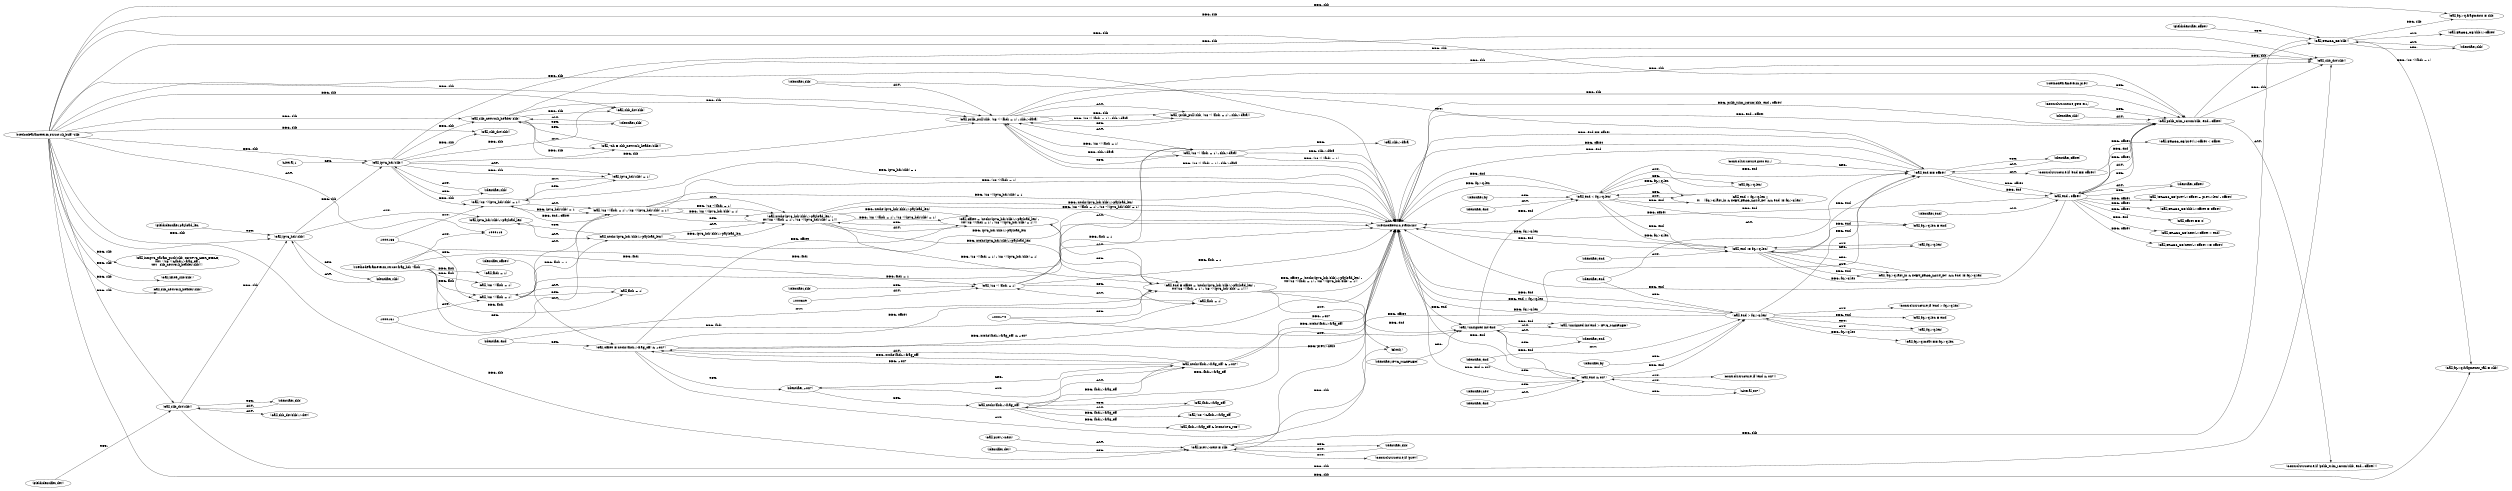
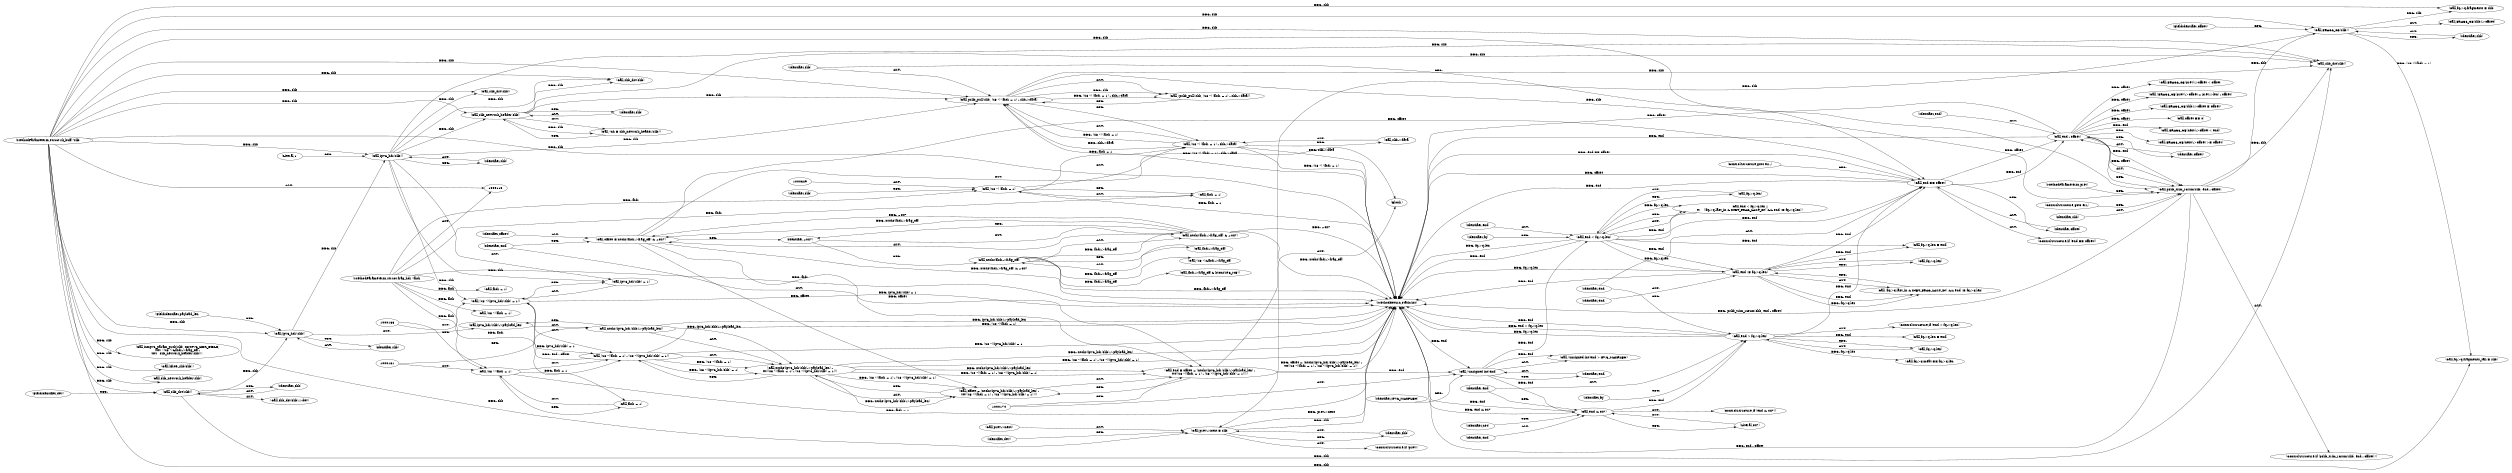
  digraph {
    rankdir=LR
    n1 [label="(Call,prev->next = skb)"]
    n2 [label="(MethodReturn,static int)"]
    n3 [label="(Identifier,skb)"]
    n4 [label="(ControlStructure,if (prev))"]
    n5 [label="(Call,(unsigned int)end)"]
    n6 [label="(Call,FRAG6_CB(skb))"]
    n7 [label="(Call,fq->q.fragments = skb)"]
    n8 [label="(Call,FRAG6_CB(skb)->offset)"]
    n9 [label="(Identifier,skb)"]
    n10 [label="(Call,fq->q.fragments_tail = skb)"]
    n11 [label="(Call,pskb_trim_rcsum(skb, end - offset))"]
    n12 [label="(Call,end - offset)"]
    n13 [label="(Call,skb_dst(skb))"]
    n14 [label="(ControlStructure,if (pskb_trim_rcsum(skb, end - offset)))"]
    n15 [label="(Call,FRAG6_CB(prev)->offset < offset)"]
    n16 [label="(Call,(FRAG6_CB(prev)->offset + prev->len) - offset)"]
    n17 [label="(Call,FRAG6_CB(skb)->offset = offset)"]
    n18 [label="(Call,offset == 0)"]
    n19 [label="(Call,FRAG6_CB(next)->offset < end)"]
    n20 [label="(Call,FRAG6_CB(next)->offset >= offset)"]
    n21 [label="(Identifier,offset)"]
    n22 [label="(Call,pskb_pull(skb, (u8 *) (fhdr + 1) - skb->data))"]
    n23 [label="(Call,(u8 *) (fhdr + 1) - skb->data)"]
    n24 [label="(Call,!pskb_pull(skb, (u8 *) (fhdr + 1) - skb->data))"]
    n25 [label="(Call,skb->data)"]
    n26 [label="(Call,skb_network_header(skb))"]
    n27 [label="(Call,skb_dst(skb))"]
    n28 [label="(Call,*nh = skb_network_header(skb))"]
    n29 [label="(Identifier,skb)"]
    n30 [label="(Call,ipv6_hdr(skb))"]
    n31 [label="(Call,(u8 *)(ipv6_hdr(skb) + 1))"]
    n32 [label="(Identifier,skb)"]
    n33 [label="(Call,ipv6_hdr(skb) + 1)"]
    n34 [label="(Call,skb_dst(skb))"]
    n35 [label="(Call,(u8 *)(fhdr + 1) - (u8 *)(ipv6_hdr(skb) + 1))"]
    n36 [label="(Call,ipv6_hdr(skb))"]
    n37 [label="(Call,ipv6_hdr(skb)->payload_len)"]
    n38 [label="(Identifier,skb)"]
    n39 [label="(Call,ntohs(ipv6_hdr(skb)->payload_len))"]
    n40 [label="(Call,skb_dst(skb))"]
    n41 [label="(Identifier,skb)"]
    n42 [label="(Call,skb_dst(skb)->dev)"]
    n43 [label="(MethodParameterIn,struct sk_buff *skb)"]
    n44 [label="(Call,icmpv6_param_prob(skb, ICMPV6_HDR_FIELD,\n\t\t\t\t  ((u8 *)&fhdr->frag_off -\n\t\t\t\t   skb_network_header(skb))))"]
    n45 [label="(Call,kfree_skb(skb))"]
    n46 [label="(Call,skb_network_header(skb))"]
    1000113
    n48 [label="(Call,(u8 *) (fhdr + 1))"]
    n49 [label="(Call,fhdr + 1)"]
    n50 [label="(MethodParameterIn,struct frag_hdr *fhdr)"]
    n51 [label="(Call,(u8 *)(fhdr + 1))"]
    n52 [label="(Call,fhdr + 1)"]
    n53 [label="(Call,fhdr + 1)"]
    n54 [label="(Call,(u8 *)(fhdr + 1))"]
    n55 [label="(Call,end == offset)"]
    n56 [label="(Identifier,offset)"]
    n57 [label="(ControlStructure,if (end == offset))"]
    n58 [label="(Call,end > fq->q.len)"]
    n59 [label="(Call,fq->q.len = end)"]
    n60 [label="(Call,fq->q.len)"]
    n61 [label="(Call,fq->q.meat == fq->q.len)"]
    n62 [label="(ControlStructure,if (end > fq->q.len))"]
    n63 [label="(Call,end & 0x7)"]
    n64 [label="(ControlStructure,if (end & 0x7))"]
    n65 [label="(Literal,0x7)"]
    n66 [label="(Call,end < fq->q.len)"]
    n67 [label="(Call,(unsigned int)end > IPV6_MAXPLEN)"]
    n68 [label="(Identifier,end)"]
    n69 [label="(Call,end != fq->q.len)"]
    n70 [label="(Call,fq->q.len = end)"]
    n71 [label="(Call,end < fq->q.len ||\n\t\t    ((fq->q.last_in & INET_FRAG_LAST_IN) && end != fq->q.len))"]
    n72 [label="(Call,fq->q.len)"]
    n73 [label="(Call,end = offset + (ntohs(ipv6_hdr(skb)->payload_len) -\n\t\t\t((u8 *)(fhdr + 1) - (u8 *)(ipv6_hdr(skb) + 1))))"]
    n74 [label="(Block,)"]
    n75 [label="(Call,offset + (ntohs(ipv6_hdr(skb)->payload_len) -\n\t\t\t((u8 *)(fhdr + 1) - (u8 *)(ipv6_hdr(skb) + 1))))"]
    n76 [label="(Call,ntohs(ipv6_hdr(skb)->payload_len) -\n\t\t\t((u8 *)(fhdr + 1) - (u8 *)(ipv6_hdr(skb) + 1)))"]
    n77 [label="(Call,offset = ntohs(fhdr->frag_off) & ~0x7)"]
    n78 [label="(Identifier,~0x7)"]
    n79 [label="(Call,ntohs(fhdr->frag_off) & ~0x7)"]
    n80 [label="(Call,ntohs(fhdr->frag_off))"]
    n81 [label="(Call,(u8 *)&fhdr->frag_off)"]
    n82 [label="(Call,fhdr->frag_off & htons(IP6_MF))"]
    n83 [label="(Call,fhdr->frag_off)"]
    n84 [label="(Call,(fq->q.last_in & INET_FRAG_LAST_IN) && end != fq->q.len)"]
    n85 [label="(Call,fq->q.len)"]
    n86 [label="(FieldIdentifier,dev)"]
    n87 [label="(ControlStructure,goto err;)"]
    n88 [label="(FieldIdentifier,payload_len)"]
    n89 [label="(Identifier,skb)"]
    n90 [label="(Identifier,net)"]
    n91 [label="(ControlStructure,goto err;)"]
    n92 [label="(Identifier,skb)"]
    n93 [label="(MethodParameterIn,prev)"]
    n94 [label="(Identifier,offset)"]
    n95 [label="(FieldIdentifier,offset)"]
    n96 [label="(Identifier,fq)"]
    n97 [label="(Literal,1)"]
    n98 [label="(Call,prev->next)"]
    n99 [label="(Identifier,end)"]
    n100 [label="(Identifier,end)"]
    n101 [label="(Identifier,end)"]
    n102 [label="(Identifier,end)"]
    n103 [label="(Identifier,skb)"]
    n104 [label="(Identifier,dev)"]
    n105 [label="(Identifier,IPV6_MAXPLEN)"]
    n106 [label="(Identifier,end)"]
    n107 [label="(Identifier,end)"]
    n108 [label="(Identifier,end)"]
    n109 [label="(Identifier,fq)"]
    1000329
    1000174
    1000161
    1000166
    n1 -> n2 [label="DDG: skb"]
    n1 -> n2 [label="DDG: prev->next"]
    n1 -> n3 [label="CFG: "]
    n1 -> n4 [label="AST: "]
    n2 -> n5 [label="DDG: end"]
    n3 -> n1 [label="AST: "]
    n5 -> n63 [label="DDG: end"]
    n5 -> n66 [label="DDG: end"]
    n5 -> n67 [label="AST: "]
    n5 -> n67 [label="DDG: end"]
    n5 -> n68 [label="CFG: "]
    n6 -> n1 [label="DDG: skb"]
    n6 -> n7 [label="DDG: skb"]
    n6 -> n8 [label="AST: "]
    n6 -> n9 [label="CFG: "]
    n6 -> n10 [label="DDG: (u8 *)(fhdr + 1)"]
    n9 -> n6 [label="AST: "]
    n11 -> n2 [label="DDG: pskb_trim_rcsum(skb, end - offset)"]
    n11 -> n2 [label="DDG: end - offset"]
    n11 -> n6 [label="DDG: skb"]
    n11 -> n12 [label="CFG: "]
    n11 -> n13 [label="DDG: skb"]
    n11 -> n14 [label="AST: "]
    n12 -> n2 [label="DDG: offset"]
    n12 -> n2 [label="DDG: end"]
    n12 -> n11 [label="AST: "]
    n12 -> n11 [label="DDG: end"]
    n12 -> n11 [label="DDG: offset"]
-   n57 -> n15 [label="DDG: offset"]
+   n12 -> n15 [label="DDG: offset"]
    n12 -> n16 [label="DDG: offset"]
    n12 -> n17 [label="DDG: offset"]
    n12 -> n18 [label="DDG: offset"]
    n12 -> n19 [label="DDG: end"]
-   n12 -> n20 [label="DDG: offset"]
+   n12 -> n20 [label="DDG: "]
    n12 -> n21 [label="CFG: "]
    n21 -> n12 [label="AST: "]
    n22 -> n2 [label="DDG: (u8 *) (fhdr + 1) - skb->data"]
    n22 -> n11 [label="DDG: skb"]
    n22 -> n13 [label="DDG: skb"]
    n22 -> n23 [label="CFG: "]
    n22 -> n24 [label="AST: "]
    n22 -> n24 [label="DDG: skb"]
    n22 -> n24 [label="DDG: (u8 *) (fhdr + 1) - skb->data"]
    n23 -> n2 [label="DDG: skb->data"]
    n23 -> n2 [label="DDG: (u8 *) (fhdr + 1)"]
    n23 -> n22 [label="AST: "]
    n23 -> n22 [label="DDG: (u8 *) (fhdr + 1)"]
    n23 -> n22 [label="DDG: skb->data"]
    n23 -> n25 [label="DDG: "]
    n24 -> n22 [label="CFG: "]
+   n25 -> n23 [label="AST: "]
    n26 -> n13 [label="DDG: skb"]
    n26 -> n22 [label="DDG: skb"]
    n26 -> n27 [label="DDG: skb"]
    n26 -> n28 [label="AST: "]
    n26 -> n28 [label="DDG: skb"]
    n26 -> n29 [label="CFG: "]
    n28 -> n26 [label="CFG: "]
    n29 -> n26 [label="AST: "]
    n30 -> n13 [label="DDG: skb"]
    n30 -> n22 [label="DDG: skb"]
    n30 -> n26 [label="DDG: skb"]
    n30 -> n27 [label="DDG: skb"]
    n30 -> n31 [label="DDG: skb"]
    n30 -> n32 [label="CFG: "]
    n30 -> n33 [label="AST: "]
    n30 -> n33 [label="DDG: skb"]
    n30 -> n34 [label="DDG: skb"]
    n31 -> n2 [label="DDG: ipv6_hdr(skb) + 1"]
    n31 -> n33 [label="CFG: "]
    n31 -> n35 [label="AST: "]
    n31 -> n35 [label="DDG: ipv6_hdr(skb) + 1"]
    n32 -> n30 [label="AST: "]
    n33 -> n31 [label="AST: "]
    n35 -> n2 [label="DDG: (u8 *)(fhdr + 1)"]
    n35 -> n2 [label="DDG: (u8 *)(ipv6_hdr(skb) + 1)"]
    n35 -> n31 [label="DDG: end - offset"]
    n35 -> n76 [label="AST: "]
    n35 -> n76 [label="DDG: (u8 *)(fhdr + 1)"]
    n35 -> n76 [label="DDG: (u8 *)(ipv6_hdr(skb) + 1)"]
    n36 -> n30 [label="DDG: skb"]
    n36 -> n37 [label="AST: "]
    n36 -> n38 [label="CFG: "]
    n37 -> n39 [label="AST: "]
    n38 -> n36 [label="AST: "]
    n39 -> n2 [label="DDG: ipv6_hdr(skb)->payload_len"]
    n39 -> n37 [label="CFG: "]
    n39 -> n76 [label="AST: "]
    n39 -> n76 [label="DDG: ipv6_hdr(skb)->payload_len"]
    n40 -> n13 [label="DDG: skb"]
    n40 -> n36 [label="DDG: skb"]
    n40 -> n41 [label="CFG: "]
    n40 -> n42 [label="AST: "]
    n41 -> n40 [label="AST: "]
    n43 -> n1 [label="DDG: skb"]
    n43 -> n2 [label="DDG: skb"]
    n43 -> n6 [label="DDG: skb"]
    n43 -> n7 [label="DDG: skb"]
    n43 -> n10 [label="DDG: skb"]
    n43 -> n11 [label="DDG: skb"]
    n43 -> n13 [label="DDG: skb"]
    n43 -> n22 [label="DDG: skb"]
    n43 -> n26 [label="DDG: skb"]
    n43 -> n27 [label="DDG: skb"]
    n43 -> n30 [label="DDG: skb"]
    n43 -> n34 [label="DDG: skb"]
    n43 -> n36 [label="DDG: skb"]
    n43 -> n40 [label="DDG: skb"]
    n43 -> n44 [label="DDG: skb"]
    n43 -> n45 [label="DDG: skb"]
    n43 -> n46 [label="DDG: skb"]
    n43 -> 1000113 [label="AST: "]
    n48 -> n2 [label="DDG: fhdr + 1"]
    n48 -> n23 [label="AST: "]
    n48 -> n23 [label="DDG: fhdr + 1"]
    n48 -> n49 [label="CFG: "]
    n49 -> n48 [label="AST: "]
    n50 -> n2 [label="DDG: fhdr"]
    n50 -> 1000113 [label="AST: "]
    n50 -> n48 [label="DDG: fhdr"]
    n50 -> n49 [label="DDG: fhdr"]
    n50 -> n51 [label="DDG: fhdr"]
    n50 -> n52 [label="DDG: fhdr"]
    n50 -> n53 [label="DDG: fhdr"]
    n50 -> n54 [label="DDG: fhdr"]
    n51 -> n2 [label="DDG: fhdr + 1"]
    n51 -> n35 [label="AST: "]
    n51 -> n35 [label="DDG: fhdr + 1"]
    n51 -> n53 [label="CFG: "]
    n53 -> n51 [label="AST: "]
    n55 -> n2 [label="DDG: end == offset"]
    n55 -> n2 [label="DDG: offset"]
    n55 -> n2 [label="DDG: end"]
    n55 -> n12 [label="DDG: end"]
    n55 -> n12 [label="DDG: offset"]
    n55 -> n56 [label="CFG: "]
    n55 -> n57 [label="AST: "]
    n56 -> n55 [label="AST: "]
    n58 -> n2 [label="DDG: end > fq->q.len"]
    n58 -> n2 [label="DDG: fq->q.len"]
    n58 -> n2 [label="DDG: end"]
    n58 -> n55 [label="DDG: end"]
    n58 -> n59 [label="DDG: end"]
    n58 -> n60 [label="CFG: "]
    n58 -> n61 [label="DDG: fq->q.len"]
    n58 -> n62 [label="AST: "]
    n60 -> n58 [label="AST: "]
    n63 -> n2 [label="DDG: end & 0x7"]
    n63 -> n2 [label="DDG: end"]
    n63 -> n58 [label="DDG: end"]
    n63 -> n64 [label="AST: "]
    n63 -> n65 [label="CFG: "]
    n65 -> n63 [label="AST: "]
    n66 -> n2 [label="DDG: fq->q.len"]
    n66 -> n2 [label="DDG: end"]
    n66 -> n55 [label="DDG: end"]
    n66 -> n69 [label="DDG: end"]
    n66 -> n69 [label="DDG: fq->q.len"]
    n66 -> n70 [label="DDG: end"]
    n66 -> n71 [label="AST: "]
    n66 -> n71 [label="DDG: end"]
    n66 -> n71 [label="DDG: fq->q.len"]
    n66 -> n72 [label="CFG: "]
    n68 -> n5 [label="AST: "]
    n69 -> n2 [label="DDG: fq->q.len"]
    n69 -> n2 [label="DDG: end"]
    n69 -> n55 [label="DDG: end"]
    n69 -> n70 [label="DDG: end"]
    n69 -> n84 [label="AST: "]
    n69 -> n84 [label="DDG: end"]
    n69 -> n84 [label="DDG: fq->q.len"]
    n69 -> n85 [label="CFG: "]
    n71 -> n66 [label="CFG: "]
    n72 -> n66 [label="AST: "]
    n73 -> n2 [label="DDG: offset + (ntohs(ipv6_hdr(skb)->payload_len) -\n\t\t\t((u8 *)(fhdr + 1) - (u8 *)(ipv6_hdr(skb) + 1)))"]
    n73 -> n5 [label="DDG: end"]
    n73 -> n74 [label="AST: "]
    n73 -> n75 [label="CFG: "]
    n75 -> n73 [label="AST: "]
    n75 -> n76 [label="CFG: "]
    n76 -> n2 [label="DDG: (u8 *)(fhdr + 1) - (u8 *)(ipv6_hdr(skb) + 1)"]
    n76 -> n2 [label="DDG: ntohs(ipv6_hdr(skb)->payload_len)"]
    n76 -> n35 [label="CFG: "]
    n76 -> n73 [label="DDG: ntohs(ipv6_hdr(skb)->payload_len)"]
    n76 -> n73 [label="DDG: (u8 *)(fhdr + 1) - (u8 *)(ipv6_hdr(skb) + 1)"]
    n76 -> n75 [label="AST: "]
    n76 -> n75 [label="DDG: ntohs(ipv6_hdr(skb)->payload_len)"]
    n76 -> n75 [label="DDG: (u8 *)(fhdr + 1) - (u8 *)(ipv6_hdr(skb) + 1)"]
    n77 -> n2 [label="DDG: ntohs(fhdr->frag_off) & ~0x7"]
    n77 -> n55 [label="DDG: offset"]
    n77 -> n73 [label="DDG: offset"]
    n77 -> n74 [label="AST: "]
    n77 -> n75 [label="DDG: offset"]
    n77 -> n78 [label="CFG: "]
    n78 -> n79 [label="AST: "]
    n78 -> n80 [label="CFG: "]
    n79 -> n2 [label="DDG: ntohs(fhdr->frag_off)"]
    n79 -> n2 [label="DDG: ~0x7"]
    n79 -> n77 [label="AST: "]
    n79 -> n77 [label="DDG: ntohs(fhdr->frag_off)"]
    n79 -> n77 [label="DDG: ~0x7"]
    n79 -> n78 [label="CFG: "]
    n80 -> n2 [label="DDG: fhdr->frag_off"]
    n80 -> n79 [label="AST: "]
    n80 -> n79 [label="DDG: fhdr->frag_off"]
    n80 -> n81 [label="DDG: fhdr->frag_off"]
    n80 -> n82 [label="DDG: fhdr->frag_off"]
    n80 -> n83 [label="CFG: "]
    n83 -> n80 [label="AST: "]
    n84 -> n69 [label="CFG: "]
    n85 -> n69 [label="AST: "]
    n86 -> n40 [label="CFG: "]
    n87 -> n55 [label="CFG: "]
    n88 -> n36 [label="CFG: "]
    n89 -> n48 [label="CFG: "]
    n90 -> n63 [label="CFG: "]
    n91 -> n11 [label="CFG: "]
    n92 -> n11 [label="AST: "]
    n93 -> n11 [label="CFG: "]
    n94 -> n77 [label="AST: "]
    n95 -> n6 [label="CFG: "]
    n96 -> n66 [label="CFG: "]
    n97 -> n30 [label="CFG: "]
    n98 -> n1 [label="AST: "]
    n99 -> n73 [label="AST: "]
    n99 -> n77 [label="CFG: "]
    n100 -> n69 [label="AST: "]
    n101 -> n55 [label="AST: "]
    n101 -> n58 [label="CFG: "]
    n102 -> n63 [label="AST: "]
    n103 -> n22 [label="AST: "]
    n103 -> n55 [label="CFG: "]
    n104 -> n1 [label="CFG: "]
    n105 -> n5 [label="CFG: "]
    n106 -> n12 [label="AST: "]
    n107 -> n66 [label="AST: "]
    n108 -> n58 [label="AST: "]
    n108 -> n63 [label="CFG: "]
    n109 -> n58 [label="CFG: "]
    1000329 -> n48 [label="AST: "]
    1000174 -> n5 [label="AST: "]
    1000174 -> n73 [label="CFG: "]
    1000161 -> n39 [label="CFG: "]
    1000161 -> n51 [label="AST: "]
    1000166 -> n31 [label="AST: "]
    1000166 -> n51 [label="CFG: "]
  }
